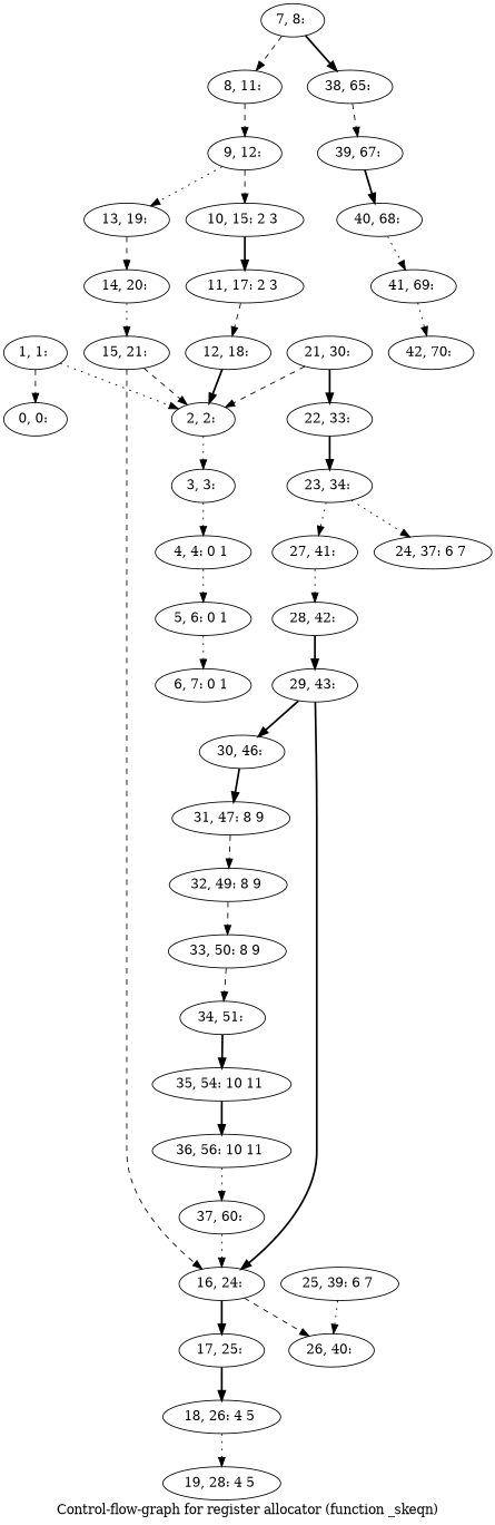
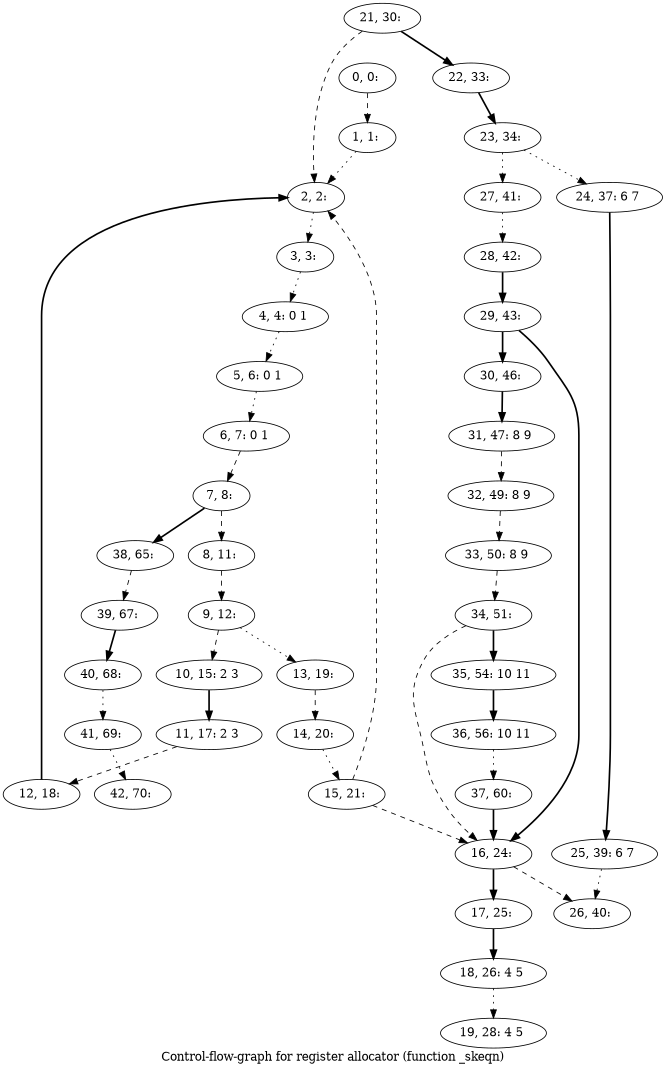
  digraph {
    label="Control-flow-graph for register allocator (function _skeqn)"
    edge [style=dashed]
    n1 [label="0, 0: "]
    n2 [label="1, 1: "]
    n3 [label="2, 2: "]
    n4 [label="3, 3: "]
    n5 [label="4, 4: 0 1 "]
    n6 [label="5, 6: 0 1 "]
    n7 [label="6, 7: 0 1 "]
    n8 [label="7, 8: "]
    n9 [label="8, 11: "]
    n10 [label="38, 65: "]
    n11 [label="9, 12: "]
    n12 [label="39, 67: "]
    n13 [label="10, 15: 2 3 "]
    n14 [label="13, 19: "]
    n15 [label="11, 17: 2 3 "]
    n16 [label="14, 20: "]
    n17 [label="12, 18: "]
    n18 [label="15, 21: "]
    n19 [label="16, 24: "]
    n20 [label="17, 25: "]
    n21 [label="26, 40: "]
    n22 [label="18, 26: 4 5 "]
    n23 [label="19, 28: 4 5 "]
    n24 [label="21, 30: "]
    n25 [label="22, 33: "]
    n26 [label="23, 34: "]
    n27 [label="24, 37: 6 7 "]
    n28 [label="27, 41: "]
    n29 [label="25, 39: 6 7 "]
    n30 [label="28, 42: "]
    n31 [label="29, 43: "]
    n32 [label="30, 46: "]
    n33 [label="31, 47: 8 9 "]
    n34 [label="32, 49: 8 9 "]
    n35 [label="33, 50: 8 9 "]
    n36 [label="34, 51: "]
    n37 [label="35, 54: 10 11 "]
    n38 [label="36, 56: 10 11 "]
    n39 [label="37, 60: "]
    n40 [label="40, 68: "]
    n41 [label="41, 69: "]
    n42 [label="42, 70: "]
-   n2 -> n1
+   n1 -> n2
    n2 -> n3 [style=dotted]
    n3 -> n4 [style=dotted]
    n4 -> n5 [style=dotted]
    n5 -> n6 [style=dotted]
    n6 -> n7 [style=dotted]
+   n7 -> n8
    n8 -> n9
    n8 -> n10 [style=bold]
    n9 -> n11
    n10 -> n12
    n11 -> n13
    n11 -> n14 [style=dotted]
    n12 -> n40 [style=bold]
    n13 -> n15 [style=bold]
    n14 -> n16
    n15 -> n17
    n16 -> n18 [style=dotted]
    n17 -> n3 [style=bold]
    n18 -> n3
    n18 -> n19
    n19 -> n20 [style=bold]
    n19 -> n21
    n20 -> n22 [style=bold]
    n22 -> n23 [style=dotted]
    n24 -> n3
    n24 -> n25 [style=bold]
    n25 -> n26 [style=bold]
    n26 -> n27 [style=dotted]
    n26 -> n28 [style=dotted]
+   n27 -> n29 [style=bold]
    n28 -> n30 [style=dotted]
    n29 -> n21 [style=dotted]
    n30 -> n31 [style=bold]
    n31 -> n19 [style=bold]
    n31 -> n32 [style=bold]
    n32 -> n33 [style=bold]
    n33 -> n34
    n34 -> n35
    n35 -> n36
+   n36 -> n19
    n36 -> n37 [style=bold]
    n37 -> n38 [style=bold]
    n38 -> n39 [style=dotted]
-   n39 -> n19 [style=dotted]
+   n39 -> n19 [style=bold]
    n40 -> n41 [style=dotted]
    n41 -> n42 [style=dotted]
  }
